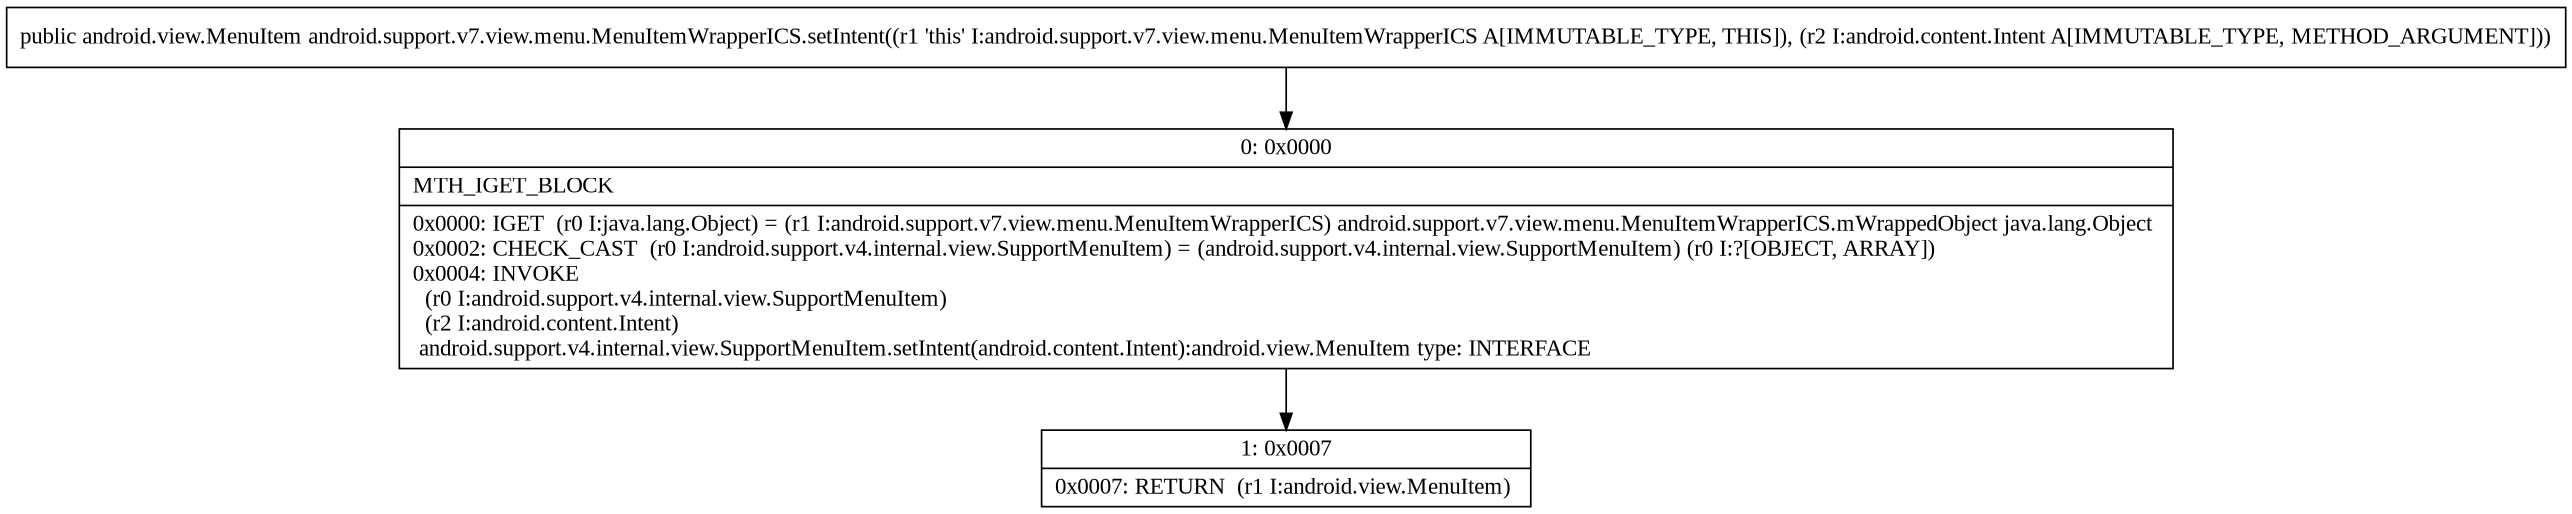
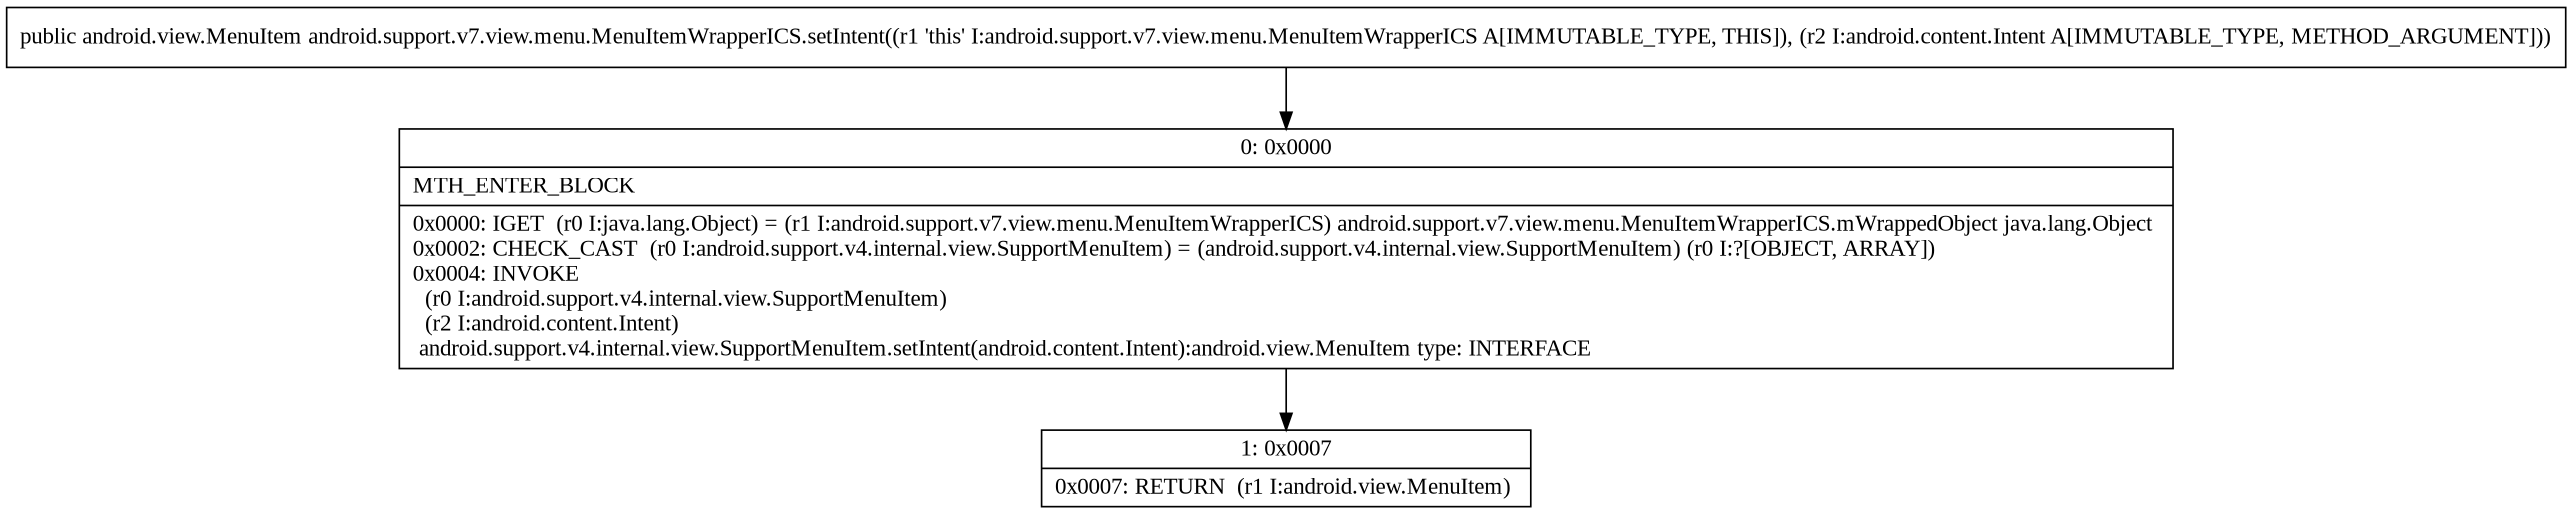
  digraph {
    fontname="Liberation Serif"
    node [shape=record fontname="Liberation Serif"]
    edge [fontname="Liberation Serif"]
-   n1 [label="{0\:\ 0x0000|MTH_IGET_BLOCK\l|0x0000: IGET  (r0 I:java.lang.Object) = (r1 I:android.support.v7.view.menu.MenuItemWrapperICS) android.support.v7.view.menu.MenuItemWrapperICS.mWrappedObject java.lang.Object \l0x0002: CHECK_CAST  (r0 I:android.support.v4.internal.view.SupportMenuItem) = (android.support.v4.internal.view.SupportMenuItem) (r0 I:?[OBJECT, ARRAY]) \l0x0004: INVOKE  \l  (r0 I:android.support.v4.internal.view.SupportMenuItem)\l  (r2 I:android.content.Intent)\l android.support.v4.internal.view.SupportMenuItem.setIntent(android.content.Intent):android.view.MenuItem type: INTERFACE \l}"]
+   n1 [label="{0\:\ 0x0000|MTH_ENTER_BLOCK\l|0x0000: IGET  (r0 I:java.lang.Object) = (r1 I:android.support.v7.view.menu.MenuItemWrapperICS) android.support.v7.view.menu.MenuItemWrapperICS.mWrappedObject java.lang.Object \l0x0002: CHECK_CAST  (r0 I:android.support.v4.internal.view.SupportMenuItem) = (android.support.v4.internal.view.SupportMenuItem) (r0 I:?[OBJECT, ARRAY]) \l0x0004: INVOKE  \l  (r0 I:android.support.v4.internal.view.SupportMenuItem)\l  (r2 I:android.content.Intent)\l android.support.v4.internal.view.SupportMenuItem.setIntent(android.content.Intent):android.view.MenuItem type: INTERFACE \l}"]
    n2 [label="{1\:\ 0x0007|0x0007: RETURN  (r1 I:android.view.MenuItem) \l}"]
    n3 [label="{public android.view.MenuItem android.support.v7.view.menu.MenuItemWrapperICS.setIntent((r1 'this' I:android.support.v7.view.menu.MenuItemWrapperICS A[IMMUTABLE_TYPE, THIS]), (r2 I:android.content.Intent A[IMMUTABLE_TYPE, METHOD_ARGUMENT])) }"]
    n1 -> n2
    n3 -> n1
  }
